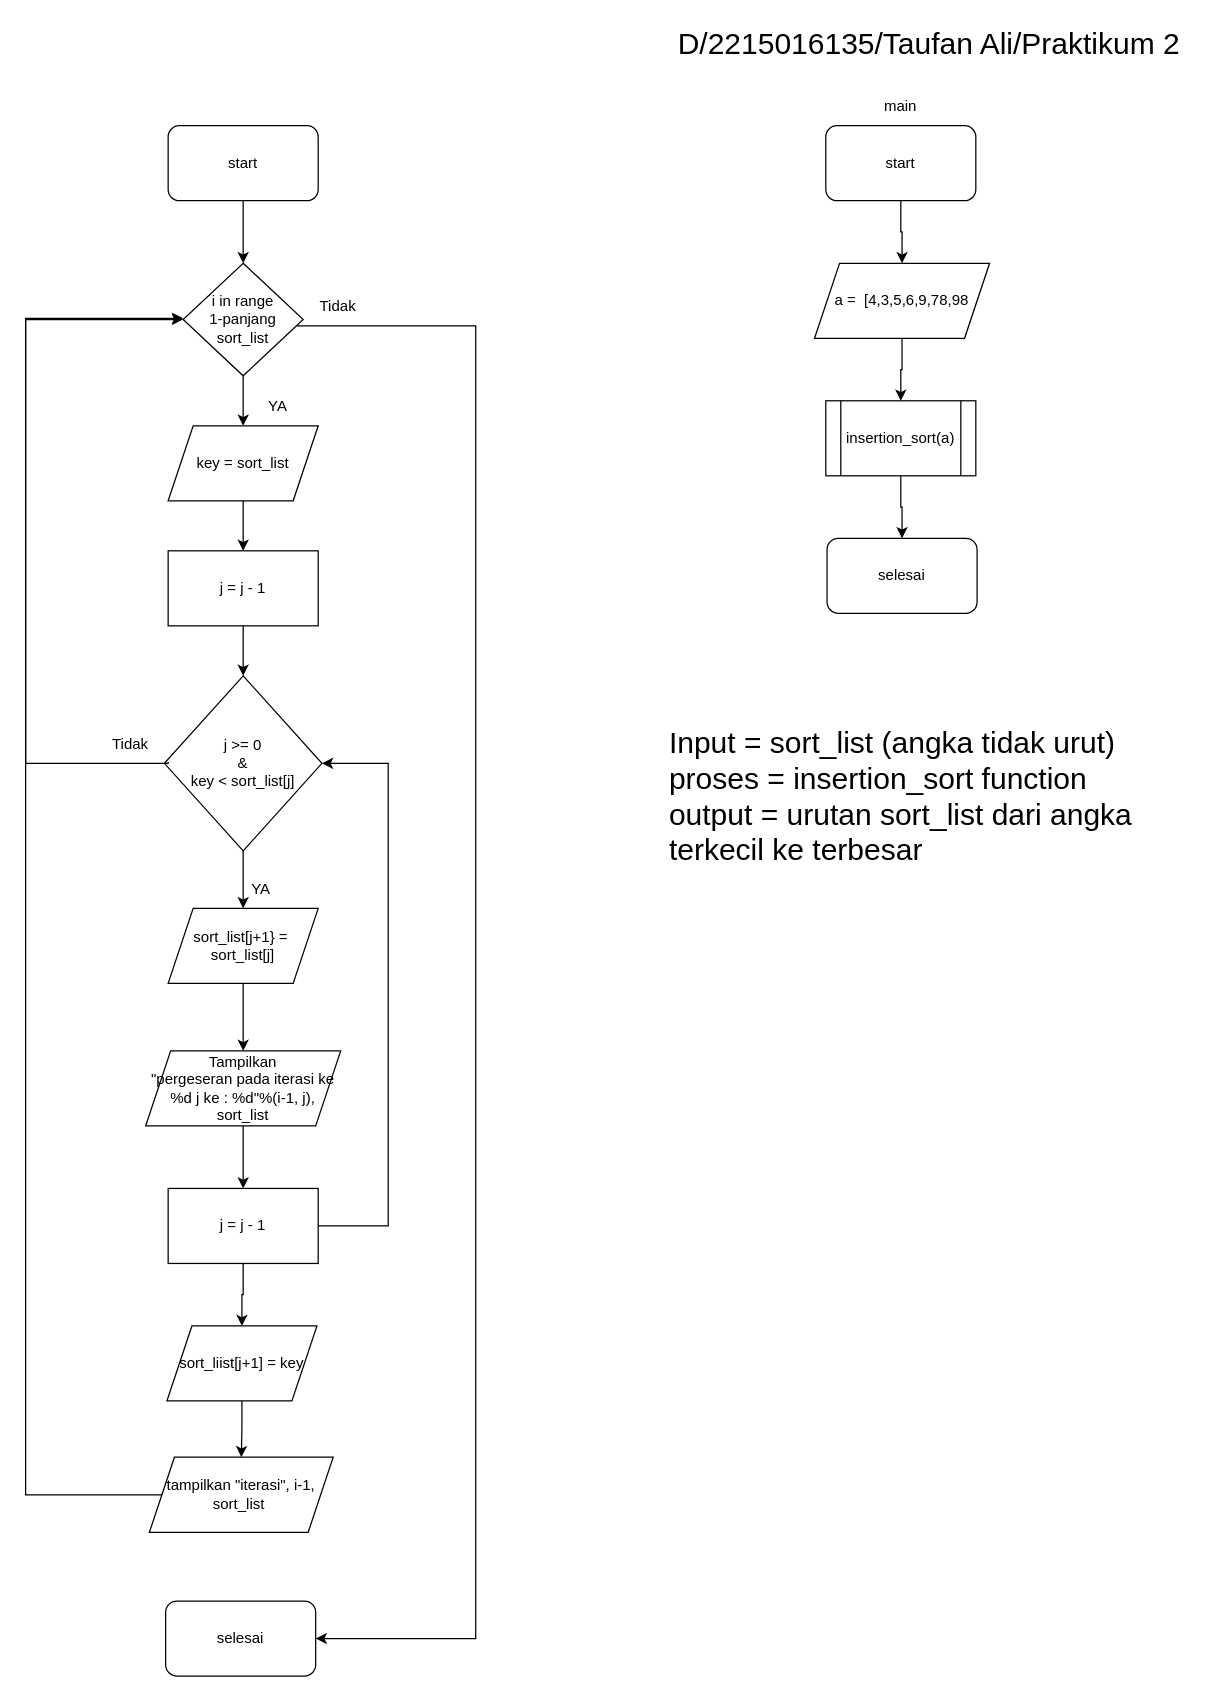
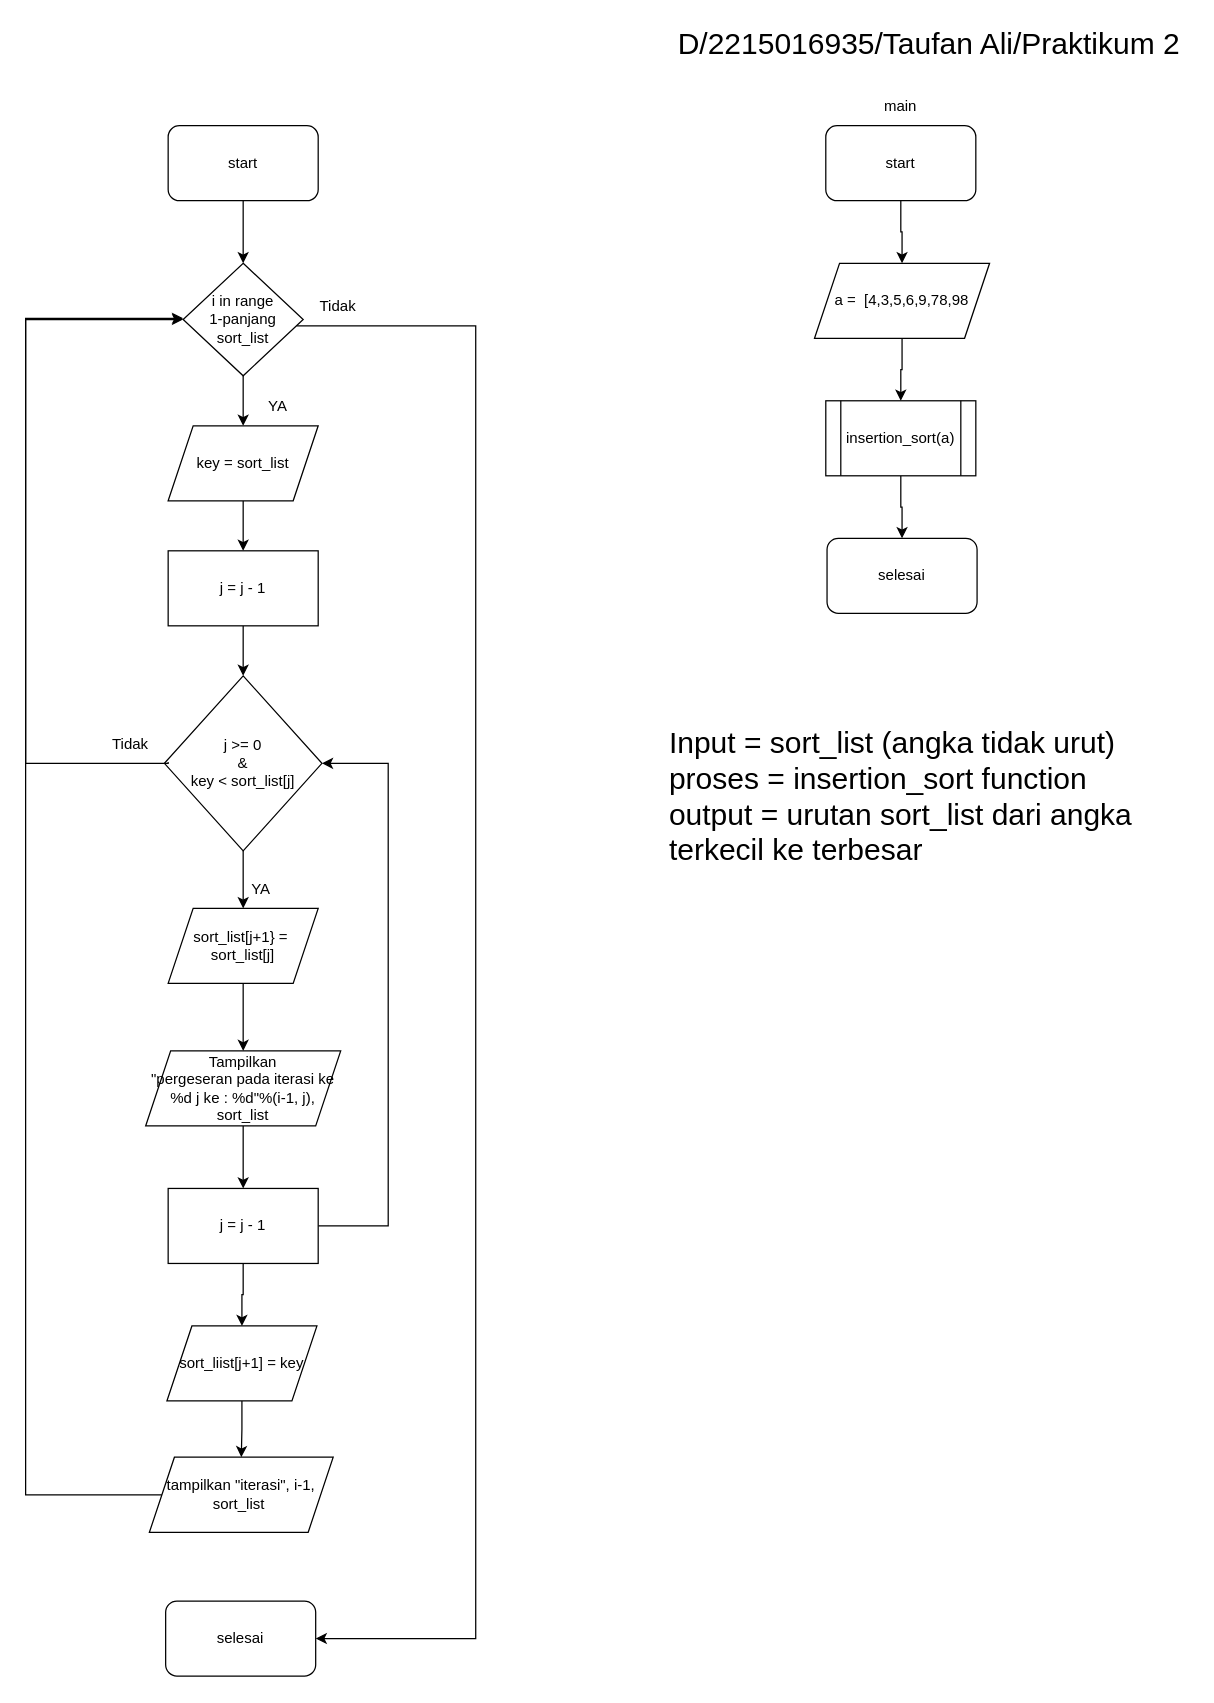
  <mxCell id="0" />
  <mxCell id="1" parent="0" />
  <mxCell id="2" value="" style="edgeStyle=orthogonalEdgeStyle;rounded=0;orthogonalLoop=1;jettySize=auto;html=1;" edge="1" parent="1" source="3" target="6"><mxGeometry relative="1" as="geometry" /></mxCell>
  <mxCell id="3" value="start" style="rounded=1;whiteSpace=wrap;html=1;" vertex="1" parent="1"><mxGeometry x="134" y="100" width="120" height="60" as="geometry" /></mxCell>
  <mxCell id="4" value="" style="edgeStyle=orthogonalEdgeStyle;rounded=0;orthogonalLoop=1;jettySize=auto;html=1;" edge="1" parent="1" source="6" target="8"><mxGeometry relative="1" as="geometry" /></mxCell>
  <mxCell id="5" value="" style="edgeStyle=orthogonalEdgeStyle;rounded=0;orthogonalLoop=1;jettySize=auto;html=1;entryX=1;entryY=0.5;entryDx=0;entryDy=0;" edge="1" parent="1" source="6" target="24"><mxGeometry relative="1" as="geometry"><mxPoint x="440" y="1310" as="targetPoint" /><Array as="points"><mxPoint x="380" y="260" /><mxPoint x="380" y="1310" /></Array></mxGeometry></mxCell>
  <mxCell id="6" value="i in range&lt;br&gt;1-panjang sort_list" style="rhombus;whiteSpace=wrap;html=1;" vertex="1" parent="1"><mxGeometry x="146" y="210" width="96" height="90" as="geometry" /></mxCell>
  <mxCell id="7" value="" style="edgeStyle=orthogonalEdgeStyle;rounded=0;orthogonalLoop=1;jettySize=auto;html=1;" edge="1" parent="1" source="8" target="10"><mxGeometry relative="1" as="geometry" /></mxCell>
  <mxCell id="8" value="key = sort_list" style="shape=parallelogram;perimeter=parallelogramPerimeter;whiteSpace=wrap;html=1;fixedSize=1;" vertex="1" parent="1"><mxGeometry x="134" y="340" width="120" height="60" as="geometry" /></mxCell>
  <mxCell id="9" value="" style="edgeStyle=orthogonalEdgeStyle;rounded=0;orthogonalLoop=1;jettySize=auto;html=1;" edge="1" parent="1" source="10" target="12"><mxGeometry relative="1" as="geometry" /></mxCell>
  <mxCell id="10" value="j = j - 1" style="rounded=0;whiteSpace=wrap;html=1;" vertex="1" parent="1"><mxGeometry x="134" y="440" width="120" height="60" as="geometry" /></mxCell>
  <mxCell id="11" value="" style="edgeStyle=orthogonalEdgeStyle;rounded=0;orthogonalLoop=1;jettySize=auto;html=1;" edge="1" parent="1" source="12" target="14"><mxGeometry relative="1" as="geometry" /></mxCell>
  <mxCell id="12" value="j &amp;gt;= 0&lt;br&gt;&amp;amp;&lt;br&gt;key &amp;lt; sort_list[j]" style="rhombus;whiteSpace=wrap;html=1;" vertex="1" parent="1"><mxGeometry x="131" y="540" width="126" height="140" as="geometry" /></mxCell>
  <mxCell id="13" value="" style="edgeStyle=orthogonalEdgeStyle;rounded=0;orthogonalLoop=1;jettySize=auto;html=1;" edge="1" parent="1" source="14" target="16"><mxGeometry relative="1" as="geometry" /></mxCell>
  <mxCell id="14" value="sort_list[j+1} =&amp;nbsp;&lt;br&gt;sort_list[j]" style="shape=parallelogram;perimeter=parallelogramPerimeter;whiteSpace=wrap;html=1;fixedSize=1;" vertex="1" parent="1"><mxGeometry x="134" y="726" width="120" height="60" as="geometry" /></mxCell>
  <mxCell id="15" value="" style="edgeStyle=orthogonalEdgeStyle;rounded=0;orthogonalLoop=1;jettySize=auto;html=1;" edge="1" parent="1" source="16" target="19"><mxGeometry relative="1" as="geometry" /></mxCell>
  <mxCell id="16" value="Tampilkan&lt;br&gt;&quot;pergeseran pada iterasi ke %d j ke : %d&quot;%(i-1, j), sort_list" style="shape=parallelogram;perimeter=parallelogramPerimeter;whiteSpace=wrap;html=1;fixedSize=1;" vertex="1" parent="1"><mxGeometry x="116" y="840" width="156" height="60" as="geometry" /></mxCell>
  <mxCell id="17" value="" style="edgeStyle=orthogonalEdgeStyle;rounded=0;orthogonalLoop=1;jettySize=auto;html=1;entryX=1;entryY=0.5;entryDx=0;entryDy=0;" edge="1" parent="1" source="19" target="12"><mxGeometry relative="1" as="geometry"><mxPoint x="354" y="980" as="targetPoint" /><Array as="points"><mxPoint x="310" y="980" /><mxPoint x="310" y="610" /></Array></mxGeometry></mxCell>
  <mxCell id="18" value="" style="edgeStyle=orthogonalEdgeStyle;rounded=0;orthogonalLoop=1;jettySize=auto;html=1;" edge="1" parent="1" source="19" target="21"><mxGeometry relative="1" as="geometry" /></mxCell>
  <mxCell id="19" value="j = j - 1" style="rounded=0;whiteSpace=wrap;html=1;" vertex="1" parent="1"><mxGeometry x="134" y="950" width="120" height="60" as="geometry" /></mxCell>
  <mxCell id="20" value="" style="edgeStyle=orthogonalEdgeStyle;rounded=0;orthogonalLoop=1;jettySize=auto;html=1;" edge="1" parent="1" source="21" target="23"><mxGeometry relative="1" as="geometry" /></mxCell>
  <mxCell id="21" value="sort_liist[j+1] = key" style="shape=parallelogram;perimeter=parallelogramPerimeter;whiteSpace=wrap;html=1;fixedSize=1;" vertex="1" parent="1"><mxGeometry x="133" y="1060" width="120" height="60" as="geometry" /></mxCell>
  <mxCell id="22" value="" style="edgeStyle=orthogonalEdgeStyle;rounded=0;orthogonalLoop=1;jettySize=auto;html=1;entryX=0;entryY=0.5;entryDx=0;entryDy=0;" edge="1" parent="1" source="23" target="6"><mxGeometry relative="1" as="geometry"><mxPoint x="-30" y="250" as="targetPoint" /><Array as="points"><mxPoint x="20" y="1195" /><mxPoint x="20" y="255" /></Array></mxGeometry></mxCell>
  <mxCell id="23" value="tampilkan&amp;nbsp;&quot;iterasi&quot;, i-1, sort_list&amp;nbsp;" style="shape=parallelogram;perimeter=parallelogramPerimeter;whiteSpace=wrap;html=1;fixedSize=1;" vertex="1" parent="1"><mxGeometry x="119" y="1165" width="147" height="60" as="geometry" /></mxCell>
  <mxCell id="24" value="selesai" style="rounded=1;whiteSpace=wrap;html=1;" vertex="1" parent="1"><mxGeometry x="132" y="1280" width="120" height="60" as="geometry" /></mxCell>
  <mxCell id="25" value="YA" style="text;html=1;strokeColor=none;fillColor=none;align=center;verticalAlign=middle;whiteSpace=wrap;rounded=0;" vertex="1" parent="1"><mxGeometry x="192" y="310" width="60" height="30" as="geometry" /></mxCell>
  <mxCell id="26" value="Tidak" style="text;html=1;strokeColor=none;fillColor=none;align=center;verticalAlign=middle;whiteSpace=wrap;rounded=0;" vertex="1" parent="1"><mxGeometry x="240" y="230" width="60" height="30" as="geometry" /></mxCell>
  <mxCell id="27" value="YA" style="text;html=1;strokeColor=none;fillColor=none;align=center;verticalAlign=middle;whiteSpace=wrap;rounded=0;" vertex="1" parent="1"><mxGeometry x="197" y="696" width="23" height="30" as="geometry" /></mxCell>
  <mxCell id="28" style="edgeStyle=orthogonalEdgeStyle;rounded=0;orthogonalLoop=1;jettySize=auto;html=1;exitX=1;exitY=1;exitDx=0;exitDy=0;entryX=0;entryY=0.5;entryDx=0;entryDy=0;" edge="1" parent="1"><mxGeometry relative="1" as="geometry"><mxPoint x="146" y="254" as="targetPoint" /><mxPoint x="134" y="609" as="sourcePoint" /><Array as="points"><mxPoint x="20" y="610" /><mxPoint x="20" y="254" /></Array></mxGeometry></mxCell>
  <mxCell id="29" value="Tidak" style="text;html=1;strokeColor=none;fillColor=none;align=center;verticalAlign=middle;whiteSpace=wrap;rounded=0;" vertex="1" parent="1"><mxGeometry x="74" y="580" width="60" height="30" as="geometry" /></mxCell>
  <mxCell id="30" value="" style="edgeStyle=orthogonalEdgeStyle;rounded=0;orthogonalLoop=1;jettySize=auto;html=1;" edge="1" parent="1" source="31" target="33"><mxGeometry relative="1" as="geometry" /></mxCell>
  <mxCell id="31" value="start" style="rounded=1;whiteSpace=wrap;html=1;" vertex="1" parent="1"><mxGeometry x="660" y="100" width="120" height="60" as="geometry" /></mxCell>
  <mxCell id="32" value="" style="edgeStyle=orthogonalEdgeStyle;rounded=0;orthogonalLoop=1;jettySize=auto;html=1;" edge="1" parent="1" source="33" target="35"><mxGeometry relative="1" as="geometry" /></mxCell>
  <mxCell id="33" value="a =&amp;nbsp; [4,3,5,6,9,78,98" style="shape=parallelogram;perimeter=parallelogramPerimeter;whiteSpace=wrap;html=1;fixedSize=1;" vertex="1" parent="1"><mxGeometry x="651" y="210" width="140" height="60" as="geometry" /></mxCell>
  <mxCell id="34" value="" style="edgeStyle=orthogonalEdgeStyle;rounded=0;orthogonalLoop=1;jettySize=auto;html=1;" edge="1" parent="1" source="35" target="36"><mxGeometry relative="1" as="geometry" /></mxCell>
  <mxCell id="35" value="insertion_sort(a)" style="shape=process;whiteSpace=wrap;html=1;backgroundOutline=1;" vertex="1" parent="1"><mxGeometry x="660" y="320" width="120" height="60" as="geometry" /></mxCell>
  <mxCell id="36" value="selesai" style="rounded=1;whiteSpace=wrap;html=1;" vertex="1" parent="1"><mxGeometry x="661" y="430" width="120" height="60" as="geometry" /></mxCell>
  <mxCell id="37" value="main" style="text;html=1;strokeColor=none;fillColor=none;align=center;verticalAlign=middle;whiteSpace=wrap;rounded=0;" vertex="1" parent="1"><mxGeometry x="675" y="70" width="90" height="30" as="geometry" /></mxCell>
  <mxCell id="38" value="&lt;font style=&quot;font-size: 24px;&quot;&gt;Input = sort_list (angka tidak urut)&lt;br&gt;proses = insertion_sort function&lt;br&gt;output = urutan sort_list dari angka terkecil ke terbesar&lt;br&gt;&lt;/font&gt;" style="text;html=1;strokeColor=none;fillColor=none;spacing=5;spacingTop=-20;whiteSpace=wrap;overflow=hidden;rounded=0;" vertex="1" parent="1"><mxGeometry x="530" y="590" width="380" height="140" as="geometry" /></mxCell>
- <mxCell id="39" value="&lt;font style=&quot;font-size: 24px;&quot;&gt;D/2215016135/Taufan Ali/Praktikum 2&lt;/font&gt;" style="text;html=1;strokeColor=none;fillColor=none;align=left;verticalAlign=middle;whiteSpace=wrap;rounded=0;" vertex="1" parent="1"><mxGeometry x="540" width="409" height="30" as="geometry" y="20" /></mxCell>
+ <mxCell id="39" value="&lt;font style=&quot;font-size: 24px;&quot;&gt;D/2215016935/Taufan Ali/Praktikum 2&lt;/font&gt;" style="text;html=1;strokeColor=none;fillColor=none;align=left;verticalAlign=middle;whiteSpace=wrap;rounded=0;" vertex="1" parent="1"><mxGeometry x="540" width="409" height="30" as="geometry" y="20" /></mxCell>
